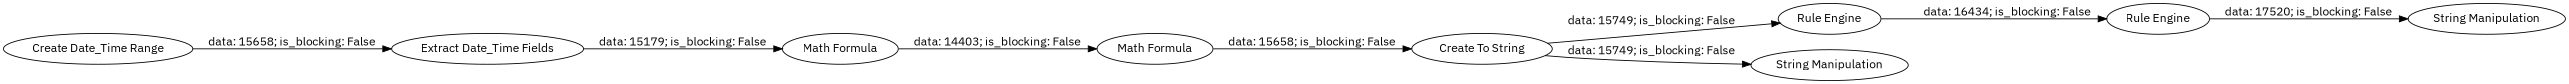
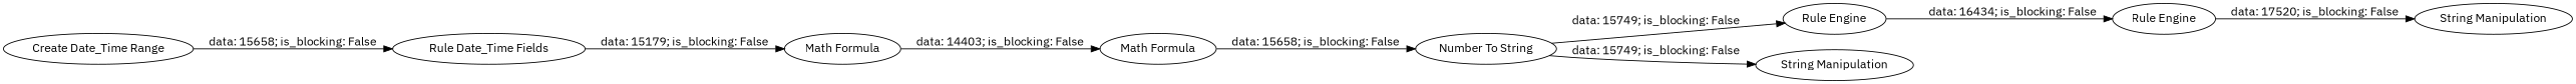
  digraph {
    fontname="IBM Plex Sans"
    rankdir=LR
    node [fontname="IBM Plex Sans"]
    edge [fontname="IBM Plex Sans"]
    n1 [label="String Manipulation"]
    n2 [label="Rule Engine"]
    n3 [label="Rule Engine"]
-   n4 [label="Extract Date_Time Fields"]
+   n4 [label="Rule Date_Time Fields"]
    n5 [label="Math Formula"]
    n6 [label="Math Formula"]
    n7 [label="String Manipulation"]
-   n8 [label="Create To String"]
+   n8 [label="Number To String"]
    n9 [label="Create Date_Time Range"]
    n2 -> n1 [label="data: 17520; is_blocking: False"]
    n3 -> n2 [label="data: 16434; is_blocking: False"]
    n4 -> n5 [label="data: 15179; is_blocking: False"]
    n5 -> n6 [label="data: 14403; is_blocking: False"]
    n6 -> n8 [label="data: 15658; is_blocking: False"]
    n8 -> n3 [label="data: 15749; is_blocking: False"]
    n8 -> n7 [label="data: 15749; is_blocking: False"]
    n9 -> n4 [label="data: 15658; is_blocking: False"]
  }
